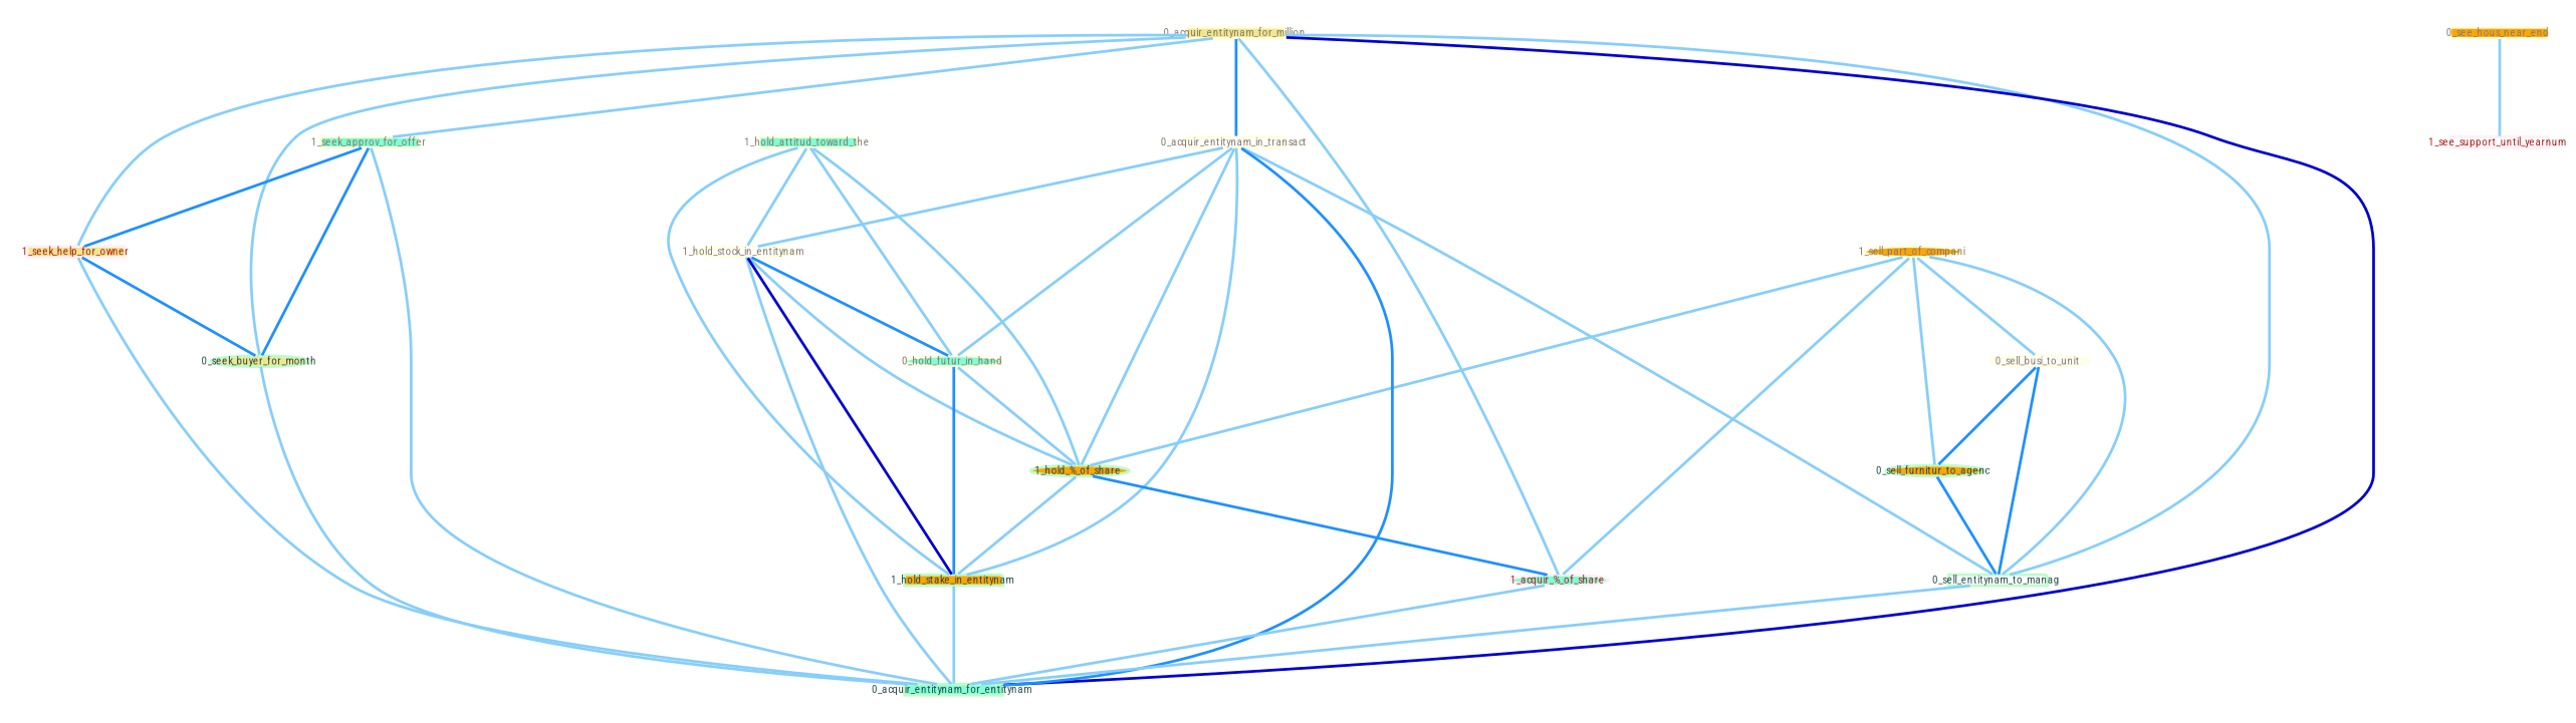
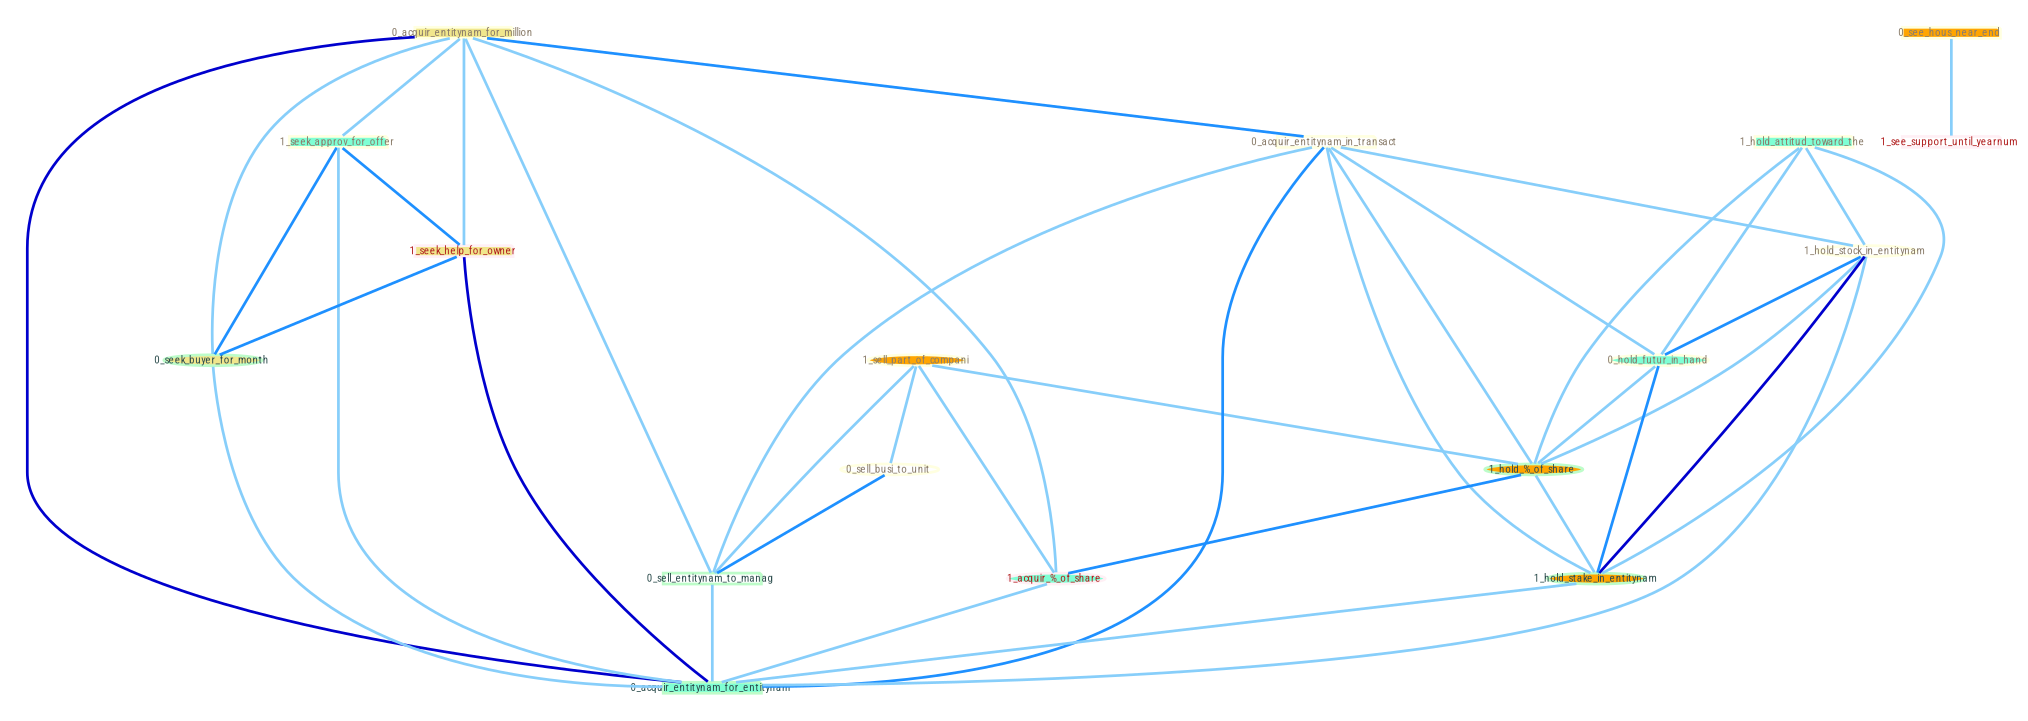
  graph {
    fontname="Roboto Condensed"
    node [color="#ffffe0" fillcolor=orange fixedsize=true fontcolor="#8b7d6b" fontname="Roboto Condensed" fontsize=4 shape=note style=filled]
    edge [color="#87cefa" fontname="Roboto Condensed" w=1]
    "0_acquir_entitynam_for_million " [fillcolor=khaki height=.06 width=.5]
    "1_sell_part_of_compani " [height=.06 shape=ellipse width=.5]
    "1_hold_attitud_toward_the " [fillcolor=aquamarine height=.06 width=.5]
    "0_see_hous_near_end " [height=.06 width=.5]
    "0_sell_busi_to_unit " [fillcolor=white height=.06 shape=ellipse width=.5]
    "0_acquir_entitynam_in_transact " [fillcolor=white height=.06 width=.5]
    "1_hold_stock_in_entitynam " [fillcolor=white height=.06 shape=ellipse width=.5]
    "0_hold_futur_in_hand " [fillcolor=aquamarine height=.06 shape=ellipse width=.5]
    "1_seek_approv_for_offer " [fillcolor=aquamarine height=.06 width=.5]
    "1_seek_help_for_owner " [color="#fff0f5" fillcolor=khaki fontcolor="#b22222" height=.06 width=.5]
    "1_acquir_%_of_share " [color="#fff0f5" fillcolor=aquamarine fontcolor="#b22222" height=.06 shape=ellipse width=.5]
    "1_see_support_until_yearnum " [color="#fff0f5" fillcolor=white fontcolor="#b22222" height=.06 width=.5]
    "0_seek_buyer_for_month " [color="#BDFCC9" fillcolor=khaki fontcolor="#2f4f4f" height=.06 shape=ellipse width=.5]
    "0_sell_entitynam_to_manag " [color="#BDFCC9" fillcolor=white fontcolor="#2f4f4f" height=.06 width=.5]
    "0_acquir_entitynam_for_entitynam " [color="#BDFCC9" fillcolor=aquamarine fontcolor="#2f4f4f" height=.06 width=.5]
    "1_hold_%_of_share " [color="#BDFCC9" fontcolor="#2f4f4f" height=.06 shape=ellipse width=.5]
-   "0_sell_furnitur_to_agenc " [color="#BDFCC9" fontcolor="#2f4f4f" height=.06 shape=ellipse width=.5]
-   "1_hold_stake_in_entitynam " [color="#BDFCC9" fontcolor="#2f4f4f" height=.06 width=.5]
+   "1_hold_stake_in_entitynam " [color="#BDFCC9" fontcolor="#2f4f4f" height=.06 shape=ellipse width=.5]
    subgraph sub_1 {
      "0_acquir_entitynam_for_million "
      "1_sell_part_of_compani "
      "1_hold_attitud_toward_the "
      "0_see_hous_near_end "
      "0_sell_busi_to_unit "
      "0_acquir_entitynam_in_transact "
      "1_hold_stock_in_entitynam "
      "0_hold_futur_in_hand "
      "1_seek_approv_for_offer "
    }
    subgraph sub_2 {
      "1_seek_help_for_owner "
      "1_acquir_%_of_share "
      "1_see_support_until_yearnum "
    }
    "0_acquir_entitynam_for_million " -- "0_acquir_entitynam_in_transact " [color="#1e90ff" w=2]
    "0_acquir_entitynam_for_million " -- "1_seek_approv_for_offer "
    "0_acquir_entitynam_for_million " -- "1_seek_help_for_owner "
    "0_acquir_entitynam_for_million " -- "1_acquir_%_of_share "
    "0_acquir_entitynam_for_million " -- "0_seek_buyer_for_month "
    "0_acquir_entitynam_for_million " -- "0_sell_entitynam_to_manag "
    "0_acquir_entitynam_for_million " -- "0_acquir_entitynam_for_entitynam " [color="#0000cd" w=3]
    "1_sell_part_of_compani " -- "0_sell_busi_to_unit "
    "1_sell_part_of_compani " -- "1_acquir_%_of_share "
    "1_sell_part_of_compani " -- "0_sell_entitynam_to_manag "
    "1_sell_part_of_compani " -- "1_hold_%_of_share "
-   "1_sell_part_of_compani " -- "0_sell_furnitur_to_agenc "
    "1_hold_attitud_toward_the " -- "1_hold_stock_in_entitynam "
    "1_hold_attitud_toward_the " -- "0_hold_futur_in_hand "
    "1_hold_attitud_toward_the " -- "1_hold_%_of_share "
    "1_hold_attitud_toward_the " -- "1_hold_stake_in_entitynam "
    "0_see_hous_near_end " -- "1_see_support_until_yearnum "
    "0_sell_busi_to_unit " -- "0_sell_entitynam_to_manag " [color="#1e90ff" w=2]
-   "0_sell_busi_to_unit " -- "0_sell_furnitur_to_agenc " [color="#1e90ff" w=2]
    "0_acquir_entitynam_in_transact " -- "1_hold_stock_in_entitynam "
    "0_acquir_entitynam_in_transact " -- "0_hold_futur_in_hand "
    "0_acquir_entitynam_in_transact " -- "0_sell_entitynam_to_manag "
    "0_acquir_entitynam_in_transact " -- "0_acquir_entitynam_for_entitynam " [color="#1e90ff" w=2]
    "0_acquir_entitynam_in_transact " -- "1_hold_%_of_share "
    "0_acquir_entitynam_in_transact " -- "1_hold_stake_in_entitynam "
    "1_hold_stock_in_entitynam " -- "0_hold_futur_in_hand " [color="#1e90ff" w=2]
    "1_hold_stock_in_entitynam " -- "0_acquir_entitynam_for_entitynam "
    "1_hold_stock_in_entitynam " -- "1_hold_%_of_share "
    "1_hold_stock_in_entitynam " -- "1_hold_stake_in_entitynam " [color="#0000cd" w=3]
    "0_hold_futur_in_hand " -- "1_hold_%_of_share "
    "0_hold_futur_in_hand " -- "1_hold_stake_in_entitynam " [color="#1e90ff" w=2]
    "1_seek_approv_for_offer " -- "1_seek_help_for_owner " [color="#1e90ff" w=2]
    "1_seek_approv_for_offer " -- "0_seek_buyer_for_month " [color="#1e90ff" w=2]
    "1_seek_approv_for_offer " -- "0_acquir_entitynam_for_entitynam "
    "1_seek_help_for_owner " -- "0_seek_buyer_for_month " [color="#1e90ff" w=2]
-   "1_seek_help_for_owner " -- "0_acquir_entitynam_for_entitynam "
+   "1_seek_help_for_owner " -- "0_acquir_entitynam_for_entitynam " [color="#0000cd"]
    "1_acquir_%_of_share " -- "0_acquir_entitynam_for_entitynam "
    "0_seek_buyer_for_month " -- "0_acquir_entitynam_for_entitynam "
    "0_sell_entitynam_to_manag " -- "0_acquir_entitynam_for_entitynam "
    "1_hold_%_of_share " -- "1_acquir_%_of_share " [color="#1e90ff" w=3]
    "1_hold_%_of_share " -- "1_hold_stake_in_entitynam "
-   "0_sell_furnitur_to_agenc " -- "0_sell_entitynam_to_manag " [color="#1e90ff" w=2]
    "1_hold_stake_in_entitynam " -- "0_acquir_entitynam_for_entitynam "
  }
